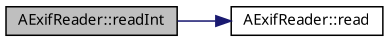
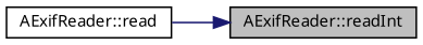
  digraph {
    rankdir=LR
    fontname="Noto Sans"
    node [color=black fontname="Noto Sans" fontsize=10 shape=record style=filled]
    n1 [fillcolor=grey75 fontcolor=black height=0.2 label="AExifReader::readInt" width=0.4]
    n2 [fillcolor=white height=0.2 label="AExifReader::read" width=0.4]
-   n1 -> n2 [color=midnightblue fontname="Noto Sans" fontsize=10 labelfontname=Helvetica labelfontsize=10 style=solid]
+   n2 -> n1 [color=midnightblue fontname="Noto Sans" fontsize=10 labelfontname=Helvetica labelfontsize=10 style=solid]
  }
